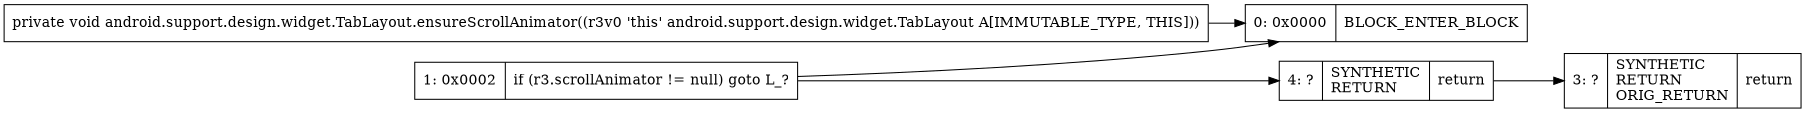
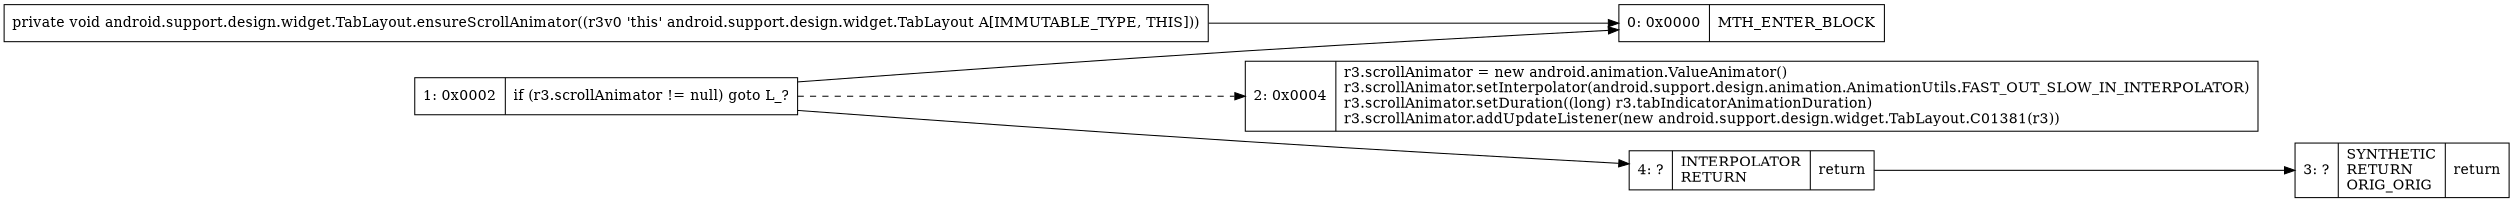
  digraph {
    rankdir=LR
    node [shape=record]
-   n1 [label="{0\:\ 0x0000|BLOCK_ENTER_BLOCK\l}"]
+   n1 [label="{0\:\ 0x0000|MTH_ENTER_BLOCK\l}"]
    n2 [label="{1\:\ 0x0002|if (r3.scrollAnimator != null) goto L_?\l}"]
-   n4 [label="{4\:\ ?|SYNTHETIC\lRETURN\l|return\l}"]
-   n5 [label="{3\:\ ?|SYNTHETIC\lRETURN\lORIG_RETURN\l|return\l}"]
+   n3 [label="{2\:\ 0x0004|r3.scrollAnimator = new android.animation.ValueAnimator()\lr3.scrollAnimator.setInterpolator(android.support.design.animation.AnimationUtils.FAST_OUT_SLOW_IN_INTERPOLATOR)\lr3.scrollAnimator.setDuration((long) r3.tabIndicatorAnimationDuration)\lr3.scrollAnimator.addUpdateListener(new android.support.design.widget.TabLayout.C01381(r3))\l}"]
+   n4 [label="{4\:\ ?|INTERPOLATOR\lRETURN\l|return\l}"]
+   n5 [label="{3\:\ ?|SYNTHETIC\lRETURN\lORIG_ORIG\l|return\l}"]
    n6 [label="{private void android.support.design.widget.TabLayout.ensureScrollAnimator((r3v0 'this' android.support.design.widget.TabLayout A[IMMUTABLE_TYPE, THIS])) }"]
    n2 -> n1
+   n2 -> n3 [style=dashed]
    n2 -> n4
    n4 -> n5
    n6 -> n1
  }
